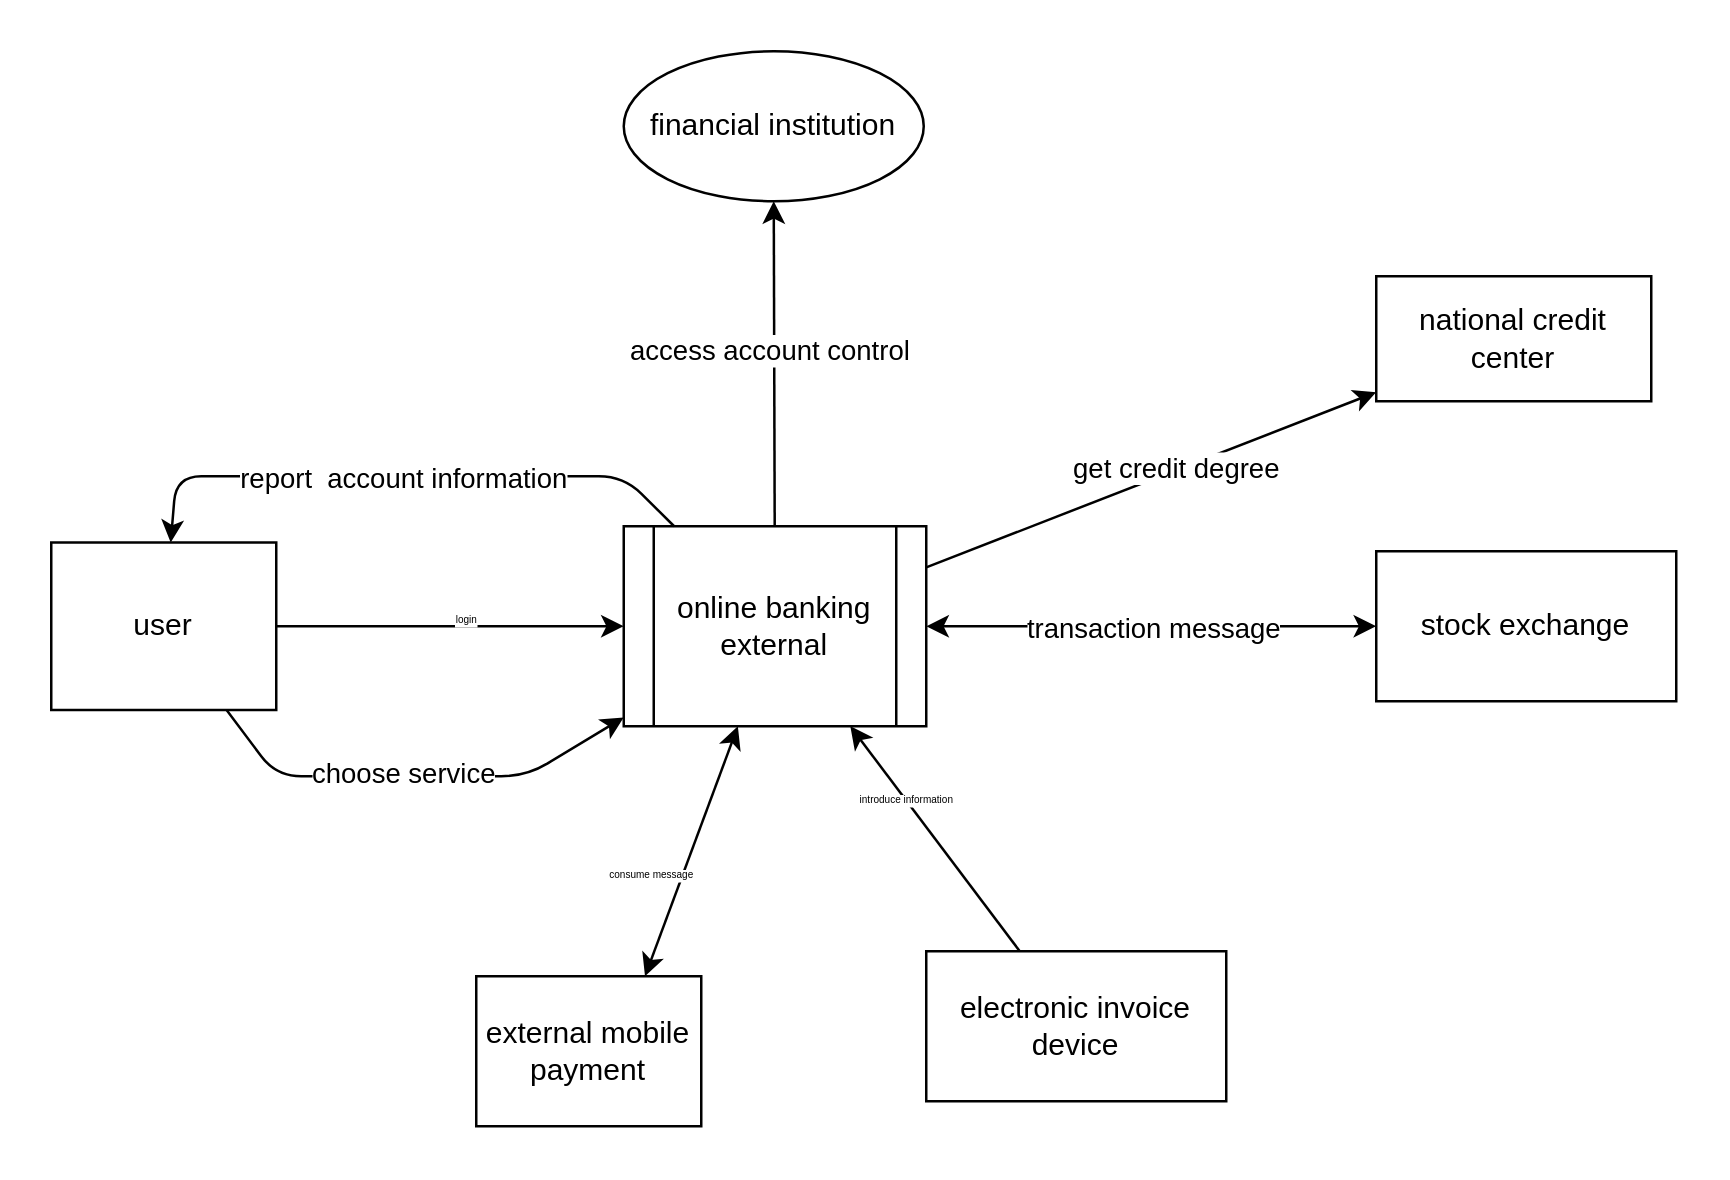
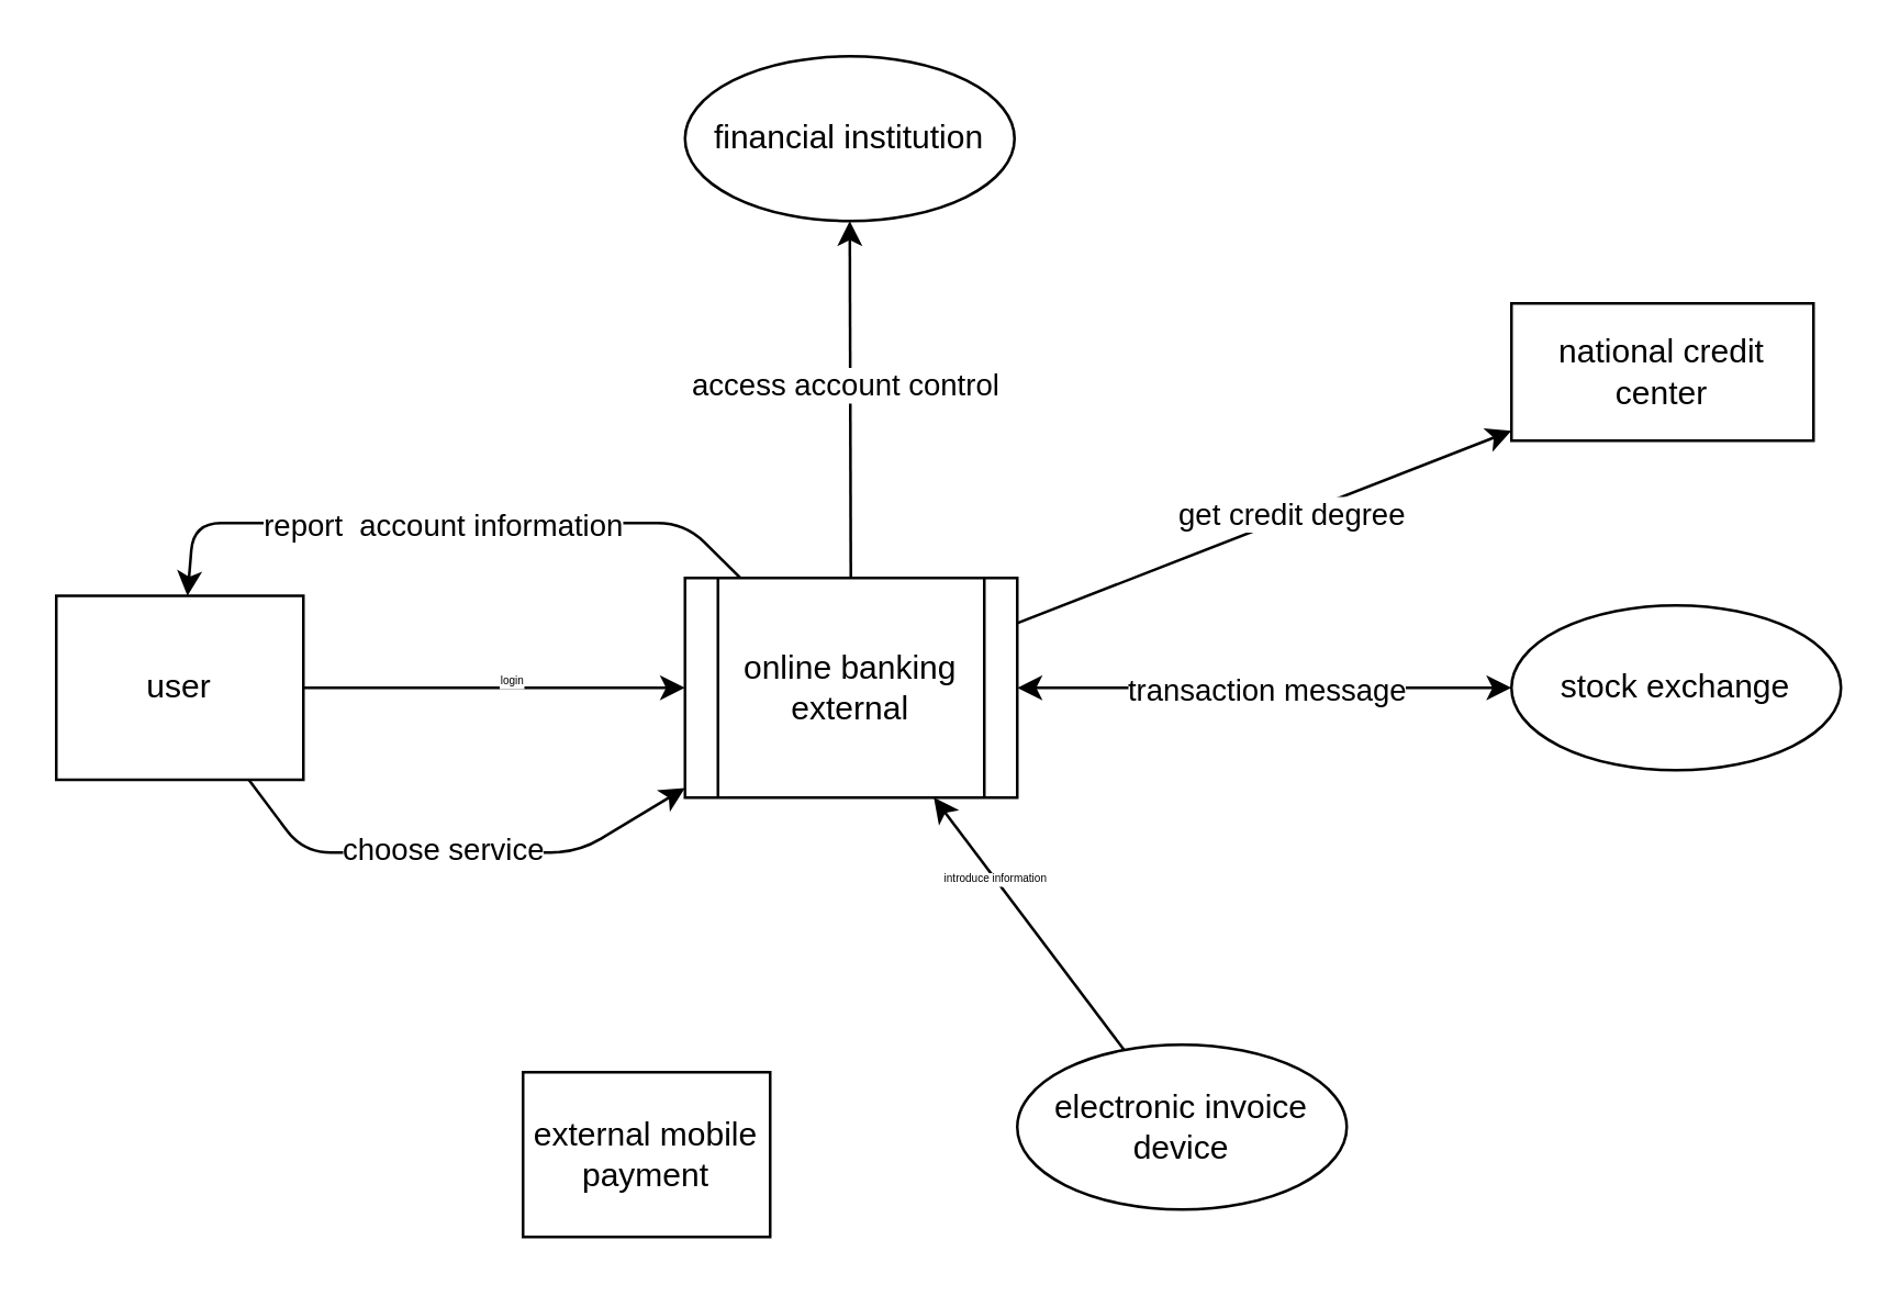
  <mxCell id="0" />
  <mxCell id="1" parent="0" />
  <mxCell id="2" value="user" style="rounded=0;whiteSpace=wrap;html=1;" parent="1" vertex="1"><mxGeometry x="20" y="216.5" width="90" height="67" as="geometry" /></mxCell>
  <mxCell id="3" value="online banking external" style="shape=process;whiteSpace=wrap;html=1;backgroundOutline=1;" parent="1" vertex="1"><mxGeometry x="249" y="210" width="121" height="80" as="geometry" /></mxCell>
- <mxCell id="4" value="stock exchange" style="rounded=0;whiteSpace=wrap;html=1;" parent="1" vertex="1"><mxGeometry x="550" y="220" width="120" height="60" as="geometry" /></mxCell>
- <mxCell id="5" value="electronic invoice device" style="rounded=0;whiteSpace=wrap;html=1;" parent="1" vertex="1"><mxGeometry x="370" y="380" width="120" height="60" as="geometry" /></mxCell>
+ <mxCell id="4" value="stock exchange" style="ellipse;whiteSpace=wrap;html=1;" parent="1" vertex="1"><mxGeometry x="550" y="220" width="120" height="60" as="geometry" /></mxCell>
+ <mxCell id="5" value="electronic invoice device" style="ellipse;whiteSpace=wrap;html=1;" parent="1" vertex="1"><mxGeometry x="370" y="380" width="120" height="60" as="geometry" /></mxCell>
  <mxCell id="6" value="external mobile payment" style="rounded=0;whiteSpace=wrap;html=1;" parent="1" vertex="1"><mxGeometry x="190" y="390" width="90" height="60" as="geometry" /></mxCell>
  <mxCell id="7" value="financial institution" style="ellipse;whiteSpace=wrap;html=1;" parent="1" vertex="1"><mxGeometry x="249" y="20" width="120" height="60" as="geometry" /></mxCell>
  <mxCell id="8" value="" style="endArrow=classic;html=1;" parent="1" source="2" target="3" edge="1"><mxGeometry width="50" height="50" relative="1" as="geometry"><mxPoint x="310" y="260" as="sourcePoint" /><mxPoint x="360" y="210" as="targetPoint" /><Array as="points" /></mxGeometry></mxCell>
  <mxCell id="9" value="login" style="edgeLabel;html=1;align=center;verticalAlign=middle;resizable=0;points=[];fontSize=4;" parent="8" vertex="1" connectable="0"><mxGeometry x="-0.135" y="-1" relative="1" as="geometry"><mxPoint x="15.05" y="-3.81" as="offset" /></mxGeometry></mxCell>
  <mxCell id="10" value="" style="endArrow=classic;startArrow=none;html=1;startFill=0;" parent="1" source="3" target="7" edge="1"><mxGeometry width="50" height="50" relative="1" as="geometry"><mxPoint x="330" y="160" as="sourcePoint" /><mxPoint x="380" y="110" as="targetPoint" /><Array as="points" /></mxGeometry></mxCell>
  <mxCell id="11" value="access account control&amp;nbsp;" style="edgeLabel;html=1;align=center;verticalAlign=middle;resizable=0;points=[];" parent="10" vertex="1" connectable="0"><mxGeometry x="0.4" y="-1" relative="1" as="geometry"><mxPoint x="-1.17" y="21" as="offset" /></mxGeometry></mxCell>
  <mxCell id="12" value="national credit center" style="rounded=0;whiteSpace=wrap;html=1;" parent="1" vertex="1"><mxGeometry x="550" y="110" width="110" height="50" as="geometry" /></mxCell>
  <mxCell id="13" value="" style="endArrow=classic;startArrow=none;html=1;startFill=0;" parent="1" source="3" target="12" edge="1"><mxGeometry width="50" height="50" relative="1" as="geometry"><mxPoint x="410" y="130" as="sourcePoint" /><mxPoint x="460" y="80" as="targetPoint" /></mxGeometry></mxCell>
  <mxCell id="14" value="get credit degree" style="edgeLabel;html=1;align=center;verticalAlign=middle;resizable=0;points=[];" parent="13" vertex="1" connectable="0"><mxGeometry x="0.453" y="-3" relative="1" as="geometry"><mxPoint x="-32.07" y="7.69" as="offset" /></mxGeometry></mxCell>
  <mxCell id="15" value="" style="endArrow=classic;startArrow=classic;html=1;" parent="1" source="3" target="4" edge="1"><mxGeometry width="50" height="50" relative="1" as="geometry"><mxPoint x="420" y="140" as="sourcePoint" /><mxPoint x="470" y="90" as="targetPoint" /></mxGeometry></mxCell>
  <mxCell id="16" value="transaction message" style="edgeLabel;html=1;align=center;verticalAlign=middle;resizable=0;points=[];" parent="15" vertex="1" connectable="0"><mxGeometry x="0.429" y="-4" relative="1" as="geometry"><mxPoint x="-39" y="-4.0" as="offset" /></mxGeometry></mxCell>
  <mxCell id="17" value="" style="endArrow=classic;html=1;" parent="1" source="3" target="2" edge="1"><mxGeometry width="50" height="50" relative="1" as="geometry"><mxPoint x="310" y="260" as="sourcePoint" /><mxPoint x="360" y="210" as="targetPoint" /><Array as="points"><mxPoint x="249" y="190" /><mxPoint x="70" y="190" /></Array></mxGeometry></mxCell>
  <mxCell id="18" value="report&amp;nbsp; account information" style="edgeLabel;html=1;align=center;verticalAlign=middle;resizable=0;points=[];" parent="17" vertex="1" connectable="0"><mxGeometry x="-0.246" y="3" relative="1" as="geometry"><mxPoint x="-29.4" y="-3" as="offset" /></mxGeometry></mxCell>
- <mxCell id="19" value="" style="endArrow=classic;startArrow=classic;html=1;fontSize=4;exitX=0.75;exitY=0;exitDx=0;exitDy=0;" parent="1" source="6" target="3" edge="1"><mxGeometry width="50" height="50" relative="1" as="geometry"><mxPoint x="230" y="350" as="sourcePoint" /><mxPoint x="320" y="340" as="targetPoint" /></mxGeometry></mxCell>
- <mxCell id="20" value="consume message" style="edgeLabel;html=1;align=center;verticalAlign=middle;resizable=0;points=[];fontSize=4;" parent="19" vertex="1" connectable="0"><mxGeometry x="-0.399" y="-3" relative="1" as="geometry"><mxPoint x="-12.44" y="-11.08" as="offset" /></mxGeometry></mxCell>
  <mxCell id="21" value="" style="endArrow=classic;html=1;fontSize=4;" parent="1" source="5" target="3" edge="1"><mxGeometry width="50" height="50" relative="1" as="geometry"><mxPoint x="439" y="329.289" as="sourcePoint" /><mxPoint x="439" y="279.289" as="targetPoint" /></mxGeometry></mxCell>
  <mxCell id="22" value="introduce information" style="edgeLabel;html=1;align=center;verticalAlign=middle;resizable=0;points=[];fontSize=4;" parent="21" vertex="1" connectable="0"><mxGeometry x="0.356" relative="1" as="geometry"><mxPoint as="offset" /></mxGeometry></mxCell>
  <mxCell id="23" value="" style="endArrow=classic;html=1;" edge="1" parent="1" source="2" target="3"><mxGeometry width="50" height="50" relative="1" as="geometry"><mxPoint x="70" y="370" as="sourcePoint" /><mxPoint x="120" y="320" as="targetPoint" /><Array as="points"><mxPoint x="110" y="310" /><mxPoint x="210" y="310" /></Array></mxGeometry></mxCell>
  <mxCell id="24" value="choose service" style="edgeLabel;html=1;align=center;verticalAlign=middle;resizable=0;points=[];" vertex="1" connectable="0" parent="23"><mxGeometry x="-0.396" y="2" relative="1" as="geometry"><mxPoint x="29.13" as="offset" /></mxGeometry></mxCell>
